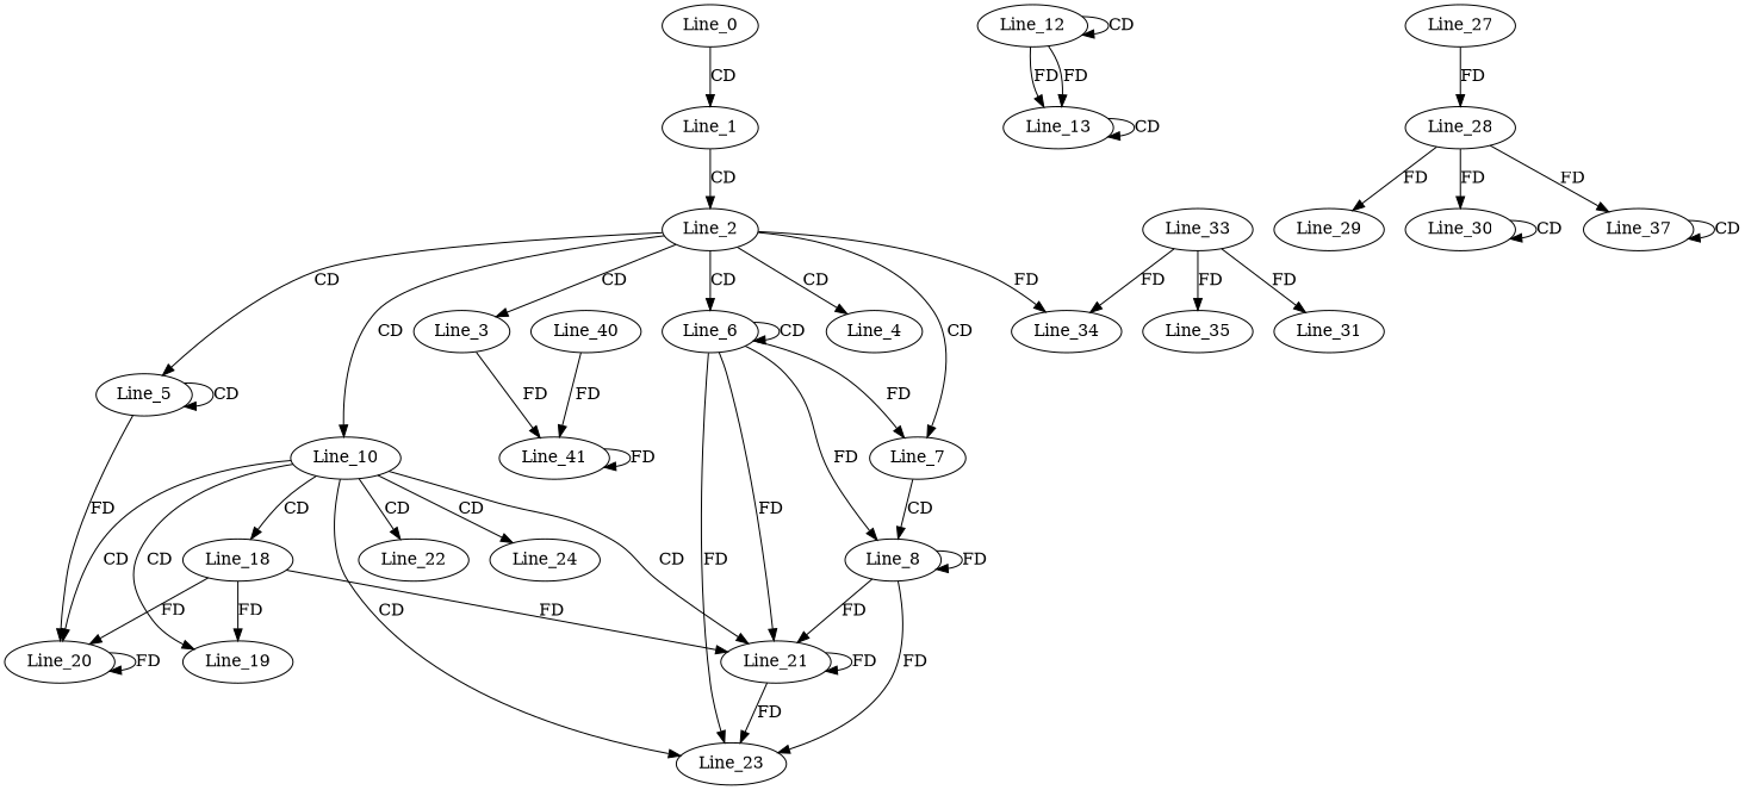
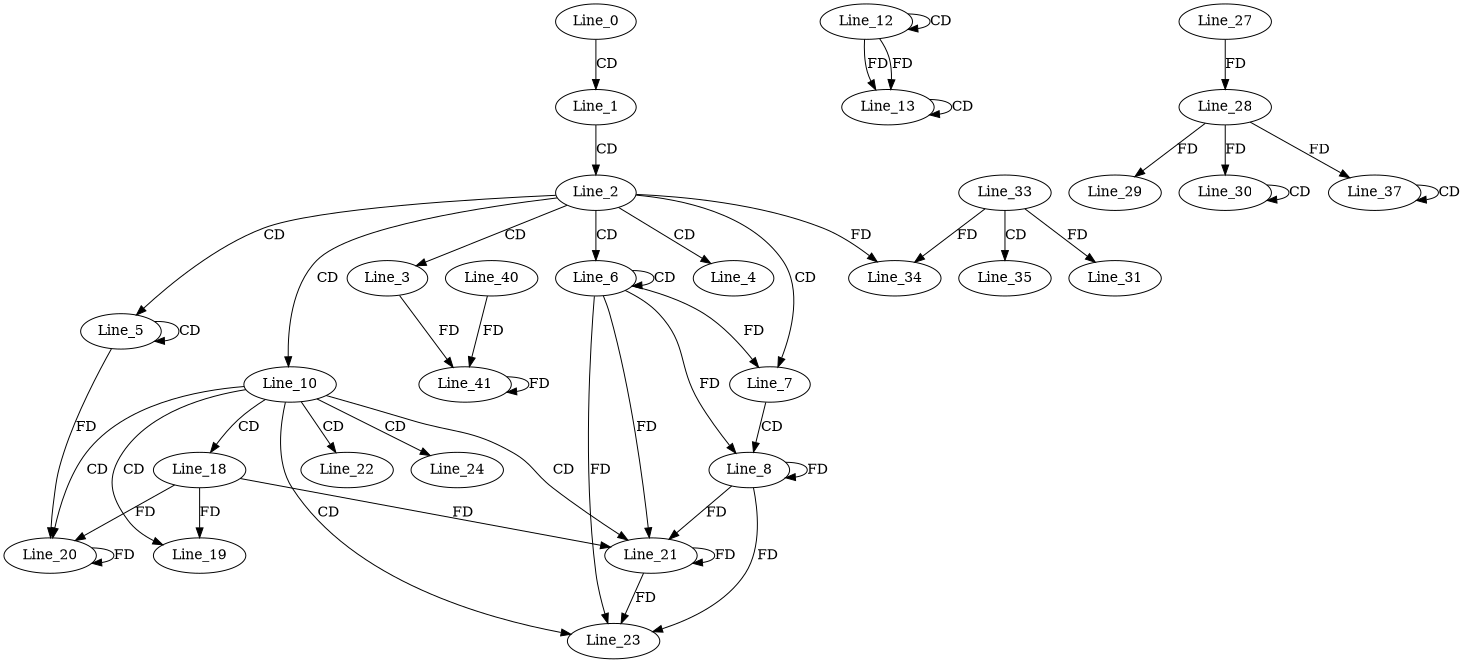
  digraph {
    Line_0
    Line_1
    Line_2
    Line_3
    Line_4
    Line_5
    Line_6
    Line_7
    Line_10
    Line_34
    Line_41
    Line_20
    Line_8
    Line_21
    Line_23
    Line_18
    Line_19
    Line_22
    Line_24
    Line_12
    Line_13
    Line_27
    Line_28
    Line_29
    Line_30
    Line_37
    Line_33
    Line_35
    n29 [label=Line_31]
    Line_40
    Line_0 -> Line_1 [label=CD]
    Line_1 -> Line_2 [label=CD]
    Line_2 -> Line_3 [label=CD]
    Line_2 -> Line_4 [label=CD]
    Line_2 -> Line_5 [label=CD]
    Line_2 -> Line_6 [label=CD]
    Line_2 -> Line_7 [label=CD]
    Line_2 -> Line_10 [label=CD]
    Line_2 -> Line_34 [label=FD]
    Line_3 -> Line_41 [label=FD]
    Line_5 -> Line_5 [label=CD]
    Line_5 -> Line_20 [label=FD]
    Line_6 -> Line_6 [label=CD]
    Line_6 -> Line_7 [label=FD]
    Line_6 -> Line_8 [label=FD]
    Line_6 -> Line_21 [label=FD]
    Line_6 -> Line_23 [label=FD]
    Line_7 -> Line_8 [label=CD]
    Line_10 -> Line_20 [label=CD]
    Line_10 -> Line_21 [label=CD]
    Line_10 -> Line_23 [label=CD]
    Line_10 -> Line_18 [label=CD]
    Line_10 -> Line_19 [label=CD]
    Line_10 -> Line_22 [label=CD]
    Line_10 -> Line_24 [label=CD]
    Line_41 -> Line_41 [label=FD]
    Line_20 -> Line_20 [label=FD]
    Line_8 -> Line_8 [label=FD]
    Line_8 -> Line_21 [label=FD]
    Line_8 -> Line_23 [label=FD]
    Line_21 -> Line_21 [label=FD]
    Line_21 -> Line_23 [label=FD]
    Line_18 -> Line_20 [label=FD]
    Line_18 -> Line_21 [label=FD]
    Line_18 -> Line_19 [label=FD]
    Line_12 -> Line_12 [label=CD]
    Line_12 -> Line_13 [label=FD]
    Line_12 -> Line_13 [label=FD]
    Line_13 -> Line_13 [label=CD]
    Line_27 -> Line_28 [label=FD]
    Line_28 -> Line_29 [label=FD]
    Line_28 -> Line_30 [label=FD]
    Line_28 -> Line_37 [label=FD]
    Line_30 -> Line_30 [label=CD]
    Line_37 -> Line_37 [label=CD]
    Line_33 -> Line_34 [label=FD]
-   Line_33 -> Line_35 [label=FD]
+   Line_33 -> Line_35 [label=CD]
    Line_33 -> n29 [label=FD]
    Line_40 -> Line_41 [label=FD]
  }
